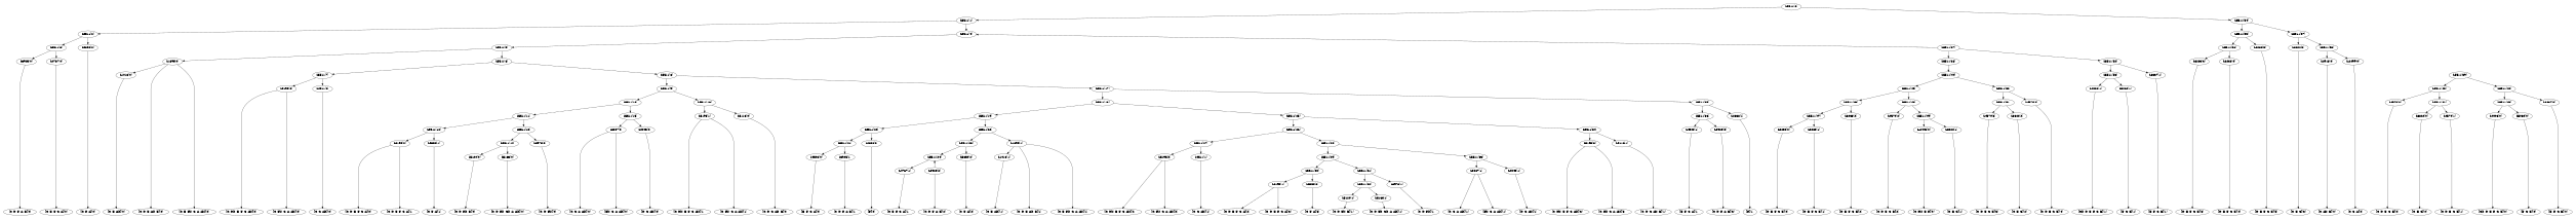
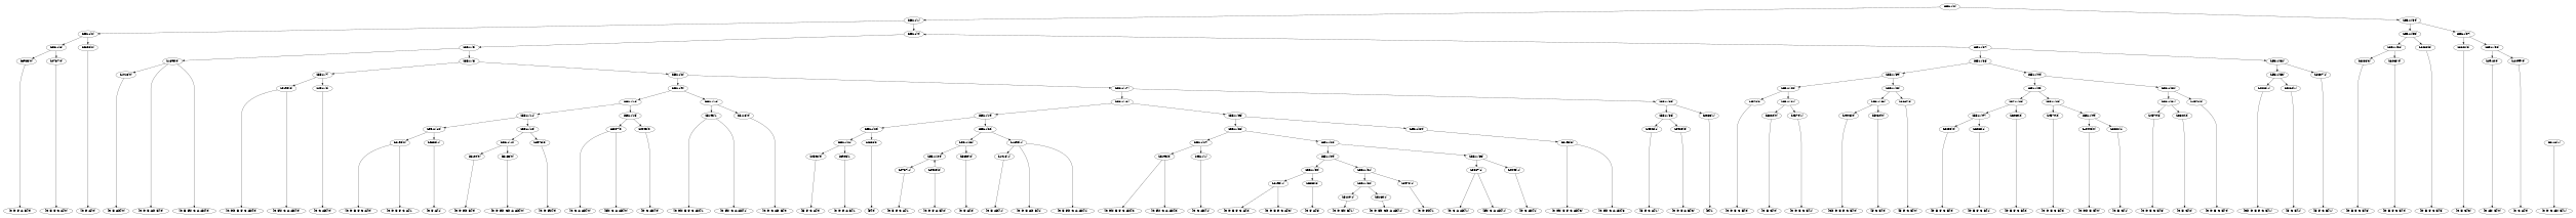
  digraph {
    "L5511(0)"
    "L5511(1)"
    "L5511(54)"
    "L5511(2)"
    "L5511(4)"
    "L5511(55)"
    "L5511(57)"
    "L5511(3)"
    "L5350(0)"
    "L5511(5)"
    "L5511(37)"
    "L5511(56)"
    "L3233(5)"
    "L3822(3)"
    "L5511(58)"
    "L3925(0)"
    "L4767(0)"
    "L1895(0)"
    "L5511(6)"
    "L5511(38)"
    "L5511(52)"
    "L3233(3)"
    "L3233(4)"
    "L2918(0)"
    "L-2499(0)"
    "L1018(0)"
    "L5511(7)"
    "L5511(8)"
    "L5511(39)"
    "L5511(44)"
    "L5511(53)"
    "L3837(1)"
    "L5195(0)"
    "L4511(0)"
    "L5511(9)"
    "L5511(17)"
    "L5511(40)"
    "L5511(42)"
    "L5511(45)"
    "L5511(50)"
    "L4006(1)"
    "L5064(1)"
    "L5511(10)"
    "L5511(16)"
    "L5511(18)"
    "L5511(35)"
    "L4570(0)"
    "L5511(41)"
    "L5511(43)"
    "L3837(0)"
-   "L5511(46)"
+   "L5511(46)" [label="L5711(46)"]
    "L5511(48)"
    "L5511(51)"
    "L4570(4)"
    "L5511(11)"
    "L5511(15)"
    "L5195(1)"
    "L5116(0)"
    "L5511(19)"
    "L5511(25)"
    "L5511(36)"
    "L2388(1)"
    "L3822(0)"
    "L4570(1)"
    "L4006(0)"
    "L5064(0)"
    "L5511(47)"
    "L3233(2)"
    "L4570(2)"
    "L5511(49)"
    "L4570(3)"
    "L3822(2)"
    "L5511(12)"
    "L5511(13)"
    "L3887(0)"
    "L4045(0)"
    "L5511(20)"
    "L5511(22)"
    "L5511(26)"
    "L5511(34)"
    "L4508(1)"
    "L3925(3)"
    "L3233(0)"
    "L3233(1)"
    "L-2446(0)"
    "L3822(1)"
    "L3195(0)"
    "L5350(1)"
    "L5511(14)"
    "L3973(0)"
    "L5511(21)"
    "L2388(0)"
    "L5511(23)"
    "L1895(1)"
    "L5511(27)"
    "L5511(28)"
    "L5195(3)"
    "L5116(1)"
    "L5120(0)"
    "L5163(0)"
    "L4508(0)"
    "L3925(1)"
    "L5511(24)"
    n104 [label="L5850(2)"]
    "L1018(1)"
    "L5195(2)"
    "L4511(1)"
    "L5511(29)"
    "L5511(33)"
    "L3925(2)"
    "L4767(1)"
    "L5511(30)"
    "L5511(31)"
    "L3887(1)"
    "L4045(1)"
    "L3195(1)"
    "L5350(3)"
    "L5511(32)"
    "L3973(1)"
    "L5120(1)"
    "L5163(1)"
    "[C  D  F  A  B](0)"
    "[C  E  F  G  A](0)"
    "[C  F  A](0)"
    "[C  E  Ais](0)"
    "[C  D  E  Ais  B](0)"
    "[C  E  Fis  G  A  Ais](0)"
    "[C  Dis  E  F  G  Ais](0)"
    "[C  Fis  G  A  Ais](0)"
    "[C  G  Ais](0)"
    "[C  D  E  F  G  A](0)"
    "[C  D  E  F  G  A](1)"
    "[C  F  A](1)"
    "[C  D  Fis  B](0)"
    "[C  D  Fis  Gis  A  Ais](0)"
    "[C  D  Fis](0)"
    "[C  G  A  Ais](0)"
    "[Fis  G  A  Ais](0)"
    "[D  G  Ais](0)"
    "[C  Dis  E  F  G  Ais](1)"
    "[C  Fis  G  A  Ais](1)"
    "[C  D  G  Ais  B](0)"
    "[E  F  G  A](0)"
    "[C  D  F  A  B](1)"
    "[F](0)"
    "[C  D  F  A  B](2)"
    "[C  E  F  G  A](1)"
    "[C  F  A](2)"
    "[C  E  Ais](1)"
    "[C  D  E  Ais  B](1)"
    "[C  E  Fis  G  A  Ais](1)"
    "[C  Dis  E  F  G  Ais](2)"
    "[C  Fis  G  A  Ais](2)"
    "[C  G  Ais](1)"
    "[C  D  E  F  G  A](2)"
    "[C  D  E  F  G  A](3)"
    "[C  F  A](3)"
    "[C  D  Fis  B](1)"
    "[C  D  Fis  Gis  A  Ais](1)"
    "[C  D  Fis](1)"
    "[C  G  A  Ais](1)"
    "[Fis  G  A  Ais](1)"
    "[D  G  Ais](1)"
    "[C  Dis  E  F  G  Ais](3)"
    "[C  Fis  G  A  Ais](3)"
    "[C  D  G  Ais  B](1)"
    "[E  F  G  A](1)"
    "[C  D  F  A  B](3)"
    "[F](1)"
    "[C  D  E  G  B](0)"
    "[C  E  G](0)"
    "[C  D  E  G  B](1)"
    "[Cis  D  E  F  G  B](0)"
    "[F  G  B](0)"
    "[E  F  G  B](0)"
    "[D  E  F  G  B](0)"
    "[D  E  F  G  B](1)"
    "[D  E  F  G  B](2)"
    "[C  D  E  G  B](2)"
    "[C  Dis  E  F](0)"
    "[C  E  G](1)"
    "[C  D  E  G  B](3)"
    "[C  E  G](2)"
    "[C  D  E  G  B](4)"
    "[Cis  D  E  F  G  B](1)"
    "[F  G  B](1)"
    "[E  F  G  B](1)"
    "[D  E  F  G  B](3)"
    "[D  E  F  G  B](4)"
    "[D  E  F  G  B](5)"
    "[C  E  G](3)"
    "[C  Ais  B](0)"
    "[C  G  A](0)"
    subgraph sub_1 {
      rank=min
      "L5511(0)"
    }
    subgraph sub_2 {
      rank=same
      "L5511(1)"
      "L5511(54)"
    }
    subgraph sub_3 {
      rank=same
      "L5511(2)"
      "L5511(4)"
      "L5511(55)"
      "L5511(57)"
    }
    subgraph sub_4 {
      rank=same
      "L5511(3)"
      "L5350(0)"
      "L5511(5)"
      "L5511(37)"
      "L5511(56)"
      "L3233(5)"
      "L3822(3)"
      "L5511(58)"
    }
    subgraph sub_5 {
      rank=same
      "L3925(0)"
      "L4767(0)"
      "L1895(0)"
      "L5511(6)"
      "L5511(38)"
      "L5511(52)"
      "L3233(3)"
      "L3233(4)"
      "L2918(0)"
      "L-2499(0)"
    }
    subgraph sub_6 {
      rank=same
      "L1018(0)"
      "L5511(7)"
      "L5511(8)"
      "L5511(39)"
      "L5511(44)"
      "L5511(53)"
      "L3837(1)"
    }
    subgraph sub_7 {
      rank=same
      "L5195(0)"
      "L4511(0)"
      "L5511(9)"
      "L5511(17)"
      "L5511(40)"
      "L5511(42)"
      "L5511(45)"
      "L5511(50)"
      "L4006(1)"
      "L5064(1)"
    }
    subgraph sub_8 {
      rank=same
      "L5511(10)"
      "L5511(16)"
      "L5511(18)"
      "L5511(35)"
      "L4570(0)"
      "L5511(41)"
      "L5511(43)"
      "L3837(0)"
      "L5511(46)"
      "L5511(48)"
      "L5511(51)"
      "L4570(4)"
    }
    subgraph sub_9 {
      rank=same
      "L5511(11)"
      "L5511(15)"
      "L5195(1)"
      "L5116(0)"
      "L5511(19)"
      "L5511(25)"
      "L5511(36)"
      "L2388(1)"
      "L3822(0)"
      "L4570(1)"
      "L4006(0)"
      "L5064(0)"
      "L5511(47)"
      "L3233(2)"
      "L4570(2)"
      "L5511(49)"
      "L4570(3)"
      "L3822(2)"
    }
    subgraph sub_10 {
      rank=same
      "L5511(12)"
      "L5511(13)"
      "L3887(0)"
      "L4045(0)"
      "L5511(20)"
      "L5511(22)"
      "L5511(26)"
      "L5511(34)"
      "L4508(1)"
      "L3925(3)"
      "L3233(0)"
      "L3233(1)"
      "L-2446(0)"
      "L3822(1)"
    }
    subgraph sub_11 {
      rank=same
      "L3195(0)"
      "L5350(1)"
      "L5511(14)"
      "L3973(0)"
      "L5511(21)"
      "L2388(0)"
      "L5511(23)"
      "L1895(1)"
      "L5511(27)"
      "L5511(28)"
      "L5195(3)"
      "L5116(1)"
    }
    subgraph sub_12 {
      rank=same
      "L5120(0)"
      "L5163(0)"
      "L4508(0)"
      "L3925(1)"
      "L5511(24)"
      n104
      "L1018(1)"
      "L5195(2)"
      "L4511(1)"
      "L5511(29)"
      "L5511(33)"
    }
    subgraph sub_13 {
      rank=same
      "L3925(2)"
      "L4767(1)"
      "L5511(30)"
      "L5511(31)"
      "L3887(1)"
      "L4045(1)"
    }
    subgraph sub_14 {
      rank=same
      "L3195(1)"
      "L5350(3)"
      "L5511(32)"
      "L3973(1)"
    }
    subgraph sub_15 {
      rank=same
      "L5120(1)"
      "L5163(1)"
    }
    subgraph sub_16 {
      rank=max
      "[C  D  F  A  B](0)"
      "[C  E  F  G  A](0)"
      "[C  F  A](0)"
      "[C  E  Ais](0)"
      "[C  D  E  Ais  B](0)"
      "[C  E  Fis  G  A  Ais](0)"
      "[C  Dis  E  F  G  Ais](0)"
      "[C  Fis  G  A  Ais](0)"
      "[C  G  Ais](0)"
      "[C  D  E  F  G  A](0)"
      "[C  D  E  F  G  A](1)"
      "[C  F  A](1)"
      "[C  D  Fis  B](0)"
      "[C  D  Fis  Gis  A  Ais](0)"
      "[C  D  Fis](0)"
      "[C  G  A  Ais](0)"
      "[Fis  G  A  Ais](0)"
      "[D  G  Ais](0)"
      "[C  Dis  E  F  G  Ais](1)"
      "[C  Fis  G  A  Ais](1)"
      "[C  D  G  Ais  B](0)"
      "[E  F  G  A](0)"
      "[C  D  F  A  B](1)"
      "[F](0)"
      "[C  D  F  A  B](2)"
      "[C  E  F  G  A](1)"
      "[C  F  A](2)"
      "[C  E  Ais](1)"
      "[C  D  E  Ais  B](1)"
      "[C  E  Fis  G  A  Ais](1)"
      "[C  Dis  E  F  G  Ais](2)"
      "[C  Fis  G  A  Ais](2)"
      "[C  G  Ais](1)"
      "[C  D  E  F  G  A](2)"
      "[C  D  E  F  G  A](3)"
      "[C  F  A](3)"
      "[C  D  Fis  B](1)"
      "[C  D  Fis  Gis  A  Ais](1)"
      "[C  D  Fis](1)"
      "[C  G  A  Ais](1)"
      "[Fis  G  A  Ais](1)"
      "[D  G  Ais](1)"
      "[C  Dis  E  F  G  Ais](3)"
      "[C  Fis  G  A  Ais](3)"
      "[C  D  G  Ais  B](1)"
      "[E  F  G  A](1)"
      "[C  D  F  A  B](3)"
      "[F](1)"
      "[C  D  E  G  B](0)"
      "[C  E  G](0)"
      "[C  D  E  G  B](1)"
      "[Cis  D  E  F  G  B](0)"
      "[F  G  B](0)"
      "[E  F  G  B](0)"
      "[D  E  F  G  B](0)"
      "[D  E  F  G  B](1)"
      "[D  E  F  G  B](2)"
      "[C  D  E  G  B](2)"
      "[C  Dis  E  F](0)"
      "[C  E  G](1)"
      "[C  D  E  G  B](3)"
      "[C  E  G](2)"
      "[C  D  E  G  B](4)"
      "[Cis  D  E  F  G  B](1)"
      "[F  G  B](1)"
      "[E  F  G  B](1)"
      "[D  E  F  G  B](3)"
      "[D  E  F  G  B](4)"
      "[D  E  F  G  B](5)"
      "[C  E  G](3)"
      "[C  Ais  B](0)"
      "[C  G  A](0)"
    }
    "L5511(0)" -> "L5511(1)"
    "L5511(0)" -> "L5511(54)"
    "L5511(1)" -> "L5511(2)"
    "L5511(1)" -> "L5511(4)"
    "L5511(54)" -> "L5511(55)"
    "L5511(54)" -> "L5511(57)"
    "L5511(2)" -> "L5511(3)"
    "L5511(2)" -> "L5350(0)"
    "L5511(4)" -> "L5511(5)"
    "L5511(55)" -> "L5511(56)"
    "L5511(55)" -> "L3233(5)"
    "L5511(57)" -> "L3822(3)"
    "L5511(57)" -> "L5511(58)"
    "L5511(3)" -> "L3925(0)"
    "L5511(3)" -> "L4767(0)"
    "L5350(0)" -> "[C  F  A](0)"
    "L5511(5)" -> "L1895(0)"
    "L5511(5)" -> "L5511(6)"
    "L5511(37)" -> "L5511(4)"
    "L5511(37)" -> "L5511(38)"
    "L5511(37)" -> "L5511(52)"
    "L5511(56)" -> "L3233(3)"
    "L5511(56)" -> "L3233(4)"
    "L3233(5)" -> "[D  E  F  G  B](5)"
    "L3822(3)" -> "[C  E  G](3)"
    "L5511(58)" -> "L2918(0)"
    "L5511(58)" -> "L-2499(0)"
    "L3925(0)" -> "[C  D  F  A  B](0)"
    "L4767(0)" -> "[C  E  F  G  A](0)"
    "L1895(0)" -> "L1018(0)"
    "L1895(0)" -> "[C  D  E  Ais  B](0)"
    "L1895(0)" -> "[C  E  Fis  G  A  Ais](0)"
    "L5511(6)" -> "L5511(7)"
    "L5511(6)" -> "L5511(8)"
+   "L5511(38)" -> "L5511(39)"
    "L5511(38)" -> "L5511(44)"
    "L5511(52)" -> "L5511(53)"
    "L5511(52)" -> "L3837(1)"
    "L3233(3)" -> "[D  E  F  G  B](3)"
    "L3233(4)" -> "[D  E  F  G  B](4)"
    "L2918(0)" -> "[C  Ais  B](0)"
    "L-2499(0)" -> "[C  G  A](0)"
    "L1018(0)" -> "[C  E  Ais](0)"
    "L5511(7)" -> "L5195(0)"
    "L5511(7)" -> "L4511(0)"
    "L5511(8)" -> "L5511(9)"
    "L5511(8)" -> "L5511(17)"
    "L5511(39)" -> "L5511(40)"
    "L5511(39)" -> "L5511(42)"
    "L5511(44)" -> "L5511(45)"
    "L5511(44)" -> "L5511(50)"
    "L5511(53)" -> "L4006(1)"
    "L5511(53)" -> "L5064(1)"
    "L3837(1)" -> "[E  F  G  B](1)"
    "L5195(0)" -> "[C  Dis  E  F  G  Ais](0)"
    "L5195(0)" -> "[C  Fis  G  A  Ais](0)"
    "L4511(0)" -> "[C  G  Ais](0)"
    "L5511(9)" -> "L5511(10)"
    "L5511(9)" -> "L5511(16)"
    "L5511(17)" -> "L5511(18)"
    "L5511(17)" -> "L5511(35)"
    "L5511(40)" -> "L4570(0)"
    "L5511(40)" -> "L5511(41)"
    "L5511(42)" -> "L5511(43)"
    "L5511(42)" -> "L3837(0)"
    "L5511(45)" -> "L5511(46)"
    "L5511(45)" -> "L5511(48)"
    "L5511(50)" -> "L5511(51)"
    "L5511(50)" -> "L4570(4)"
    "L4006(1)" -> "[Cis  D  E  F  G  B](1)"
    "L5064(1)" -> "[F  G  B](1)"
    "L5511(10)" -> "L5511(11)"
    "L5511(10)" -> "L5511(15)"
    "L5511(16)" -> "L5195(1)"
    "L5511(16)" -> "L5116(0)"
    "L5511(18)" -> "L5511(19)"
    "L5511(18)" -> "L5511(25)"
    "L5511(35)" -> "L5511(36)"
    "L5511(35)" -> "L2388(1)"
    "L4570(0)" -> "[C  D  E  G  B](0)"
    "L5511(41)" -> "L3822(0)"
    "L5511(41)" -> "L4570(1)"
    "L5511(43)" -> "L4006(0)"
    "L5511(43)" -> "L5064(0)"
    "L3837(0)" -> "[E  F  G  B](0)"
    "L5511(46)" -> "L5511(47)"
    "L5511(46)" -> "L3233(2)"
    "L5511(48)" -> "L4570(2)"
    "L5511(48)" -> "L5511(49)"
    "L5511(51)" -> "L4570(3)"
    "L5511(51)" -> "L3822(2)"
    "L4570(4)" -> "[C  D  E  G  B](4)"
    "L5511(11)" -> "L5511(12)"
    "L5511(11)" -> "L5511(13)"
    "L5511(15)" -> "L3887(0)"
    "L5511(15)" -> "L4045(0)"
    "L5195(1)" -> "[C  Dis  E  F  G  Ais](1)"
    "L5195(1)" -> "[C  Fis  G  A  Ais](1)"
    "L5116(0)" -> "[C  D  G  Ais  B](0)"
    "L5511(19)" -> "L5511(20)"
    "L5511(19)" -> "L5511(22)"
    "L5511(25)" -> "L5511(26)"
    "L5511(25)" -> "L5511(34)"
    "L5511(36)" -> "L4508(1)"
    "L5511(36)" -> "L3925(3)"
    "L2388(1)" -> "[F](1)"
    "L3822(0)" -> "[C  E  G](0)"
    "L4570(1)" -> "[C  D  E  G  B](1)"
    "L4006(0)" -> "[Cis  D  E  F  G  B](0)"
    "L5064(0)" -> "[F  G  B](0)"
    "L5511(47)" -> "L3233(0)"
    "L5511(47)" -> "L3233(1)"
    "L3233(2)" -> "[D  E  F  G  B](2)"
    "L4570(2)" -> "[C  D  E  G  B](2)"
    "L5511(49)" -> "L-2446(0)"
    "L5511(49)" -> "L3822(1)"
    "L4570(3)" -> "[C  D  E  G  B](3)"
    "L3822(2)" -> "[C  E  G](2)"
    "L5511(12)" -> "L3195(0)"
    "L5511(12)" -> "L5350(1)"
    "L5511(13)" -> "L5511(14)"
    "L5511(13)" -> "L3973(0)"
    "L3887(0)" -> "[C  G  A  Ais](0)"
    "L3887(0)" -> "[Fis  G  A  Ais](0)"
    "L4045(0)" -> "[D  G  Ais](0)"
    "L5511(20)" -> "L5511(21)"
    "L5511(20)" -> "L2388(0)"
    "L5511(22)" -> "L5511(23)"
    "L5511(22)" -> "L1895(1)"
    "L5511(26)" -> "L5511(27)"
    "L5511(26)" -> "L5511(28)"
    "L5511(34)" -> "L5195(3)"
-   "L5511(34)" -> "L5116(1)"
    "L4508(1)" -> "[E  F  G  A](1)"
    "L3925(3)" -> "[C  D  F  A  B](3)"
    "L3233(0)" -> "[D  E  F  G  B](0)"
    "L3233(1)" -> "[D  E  F  G  B](1)"
    "L-2446(0)" -> "[C  Dis  E  F](0)"
    "L3822(1)" -> "[C  E  G](1)"
    "L3195(0)" -> "[C  D  E  F  G  A](0)"
    "L3195(0)" -> "[C  D  E  F  G  A](1)"
    "L5350(1)" -> "[C  F  A](1)"
    "L5511(14)" -> "L5120(0)"
    "L5511(14)" -> "L5163(0)"
    "L3973(0)" -> "[C  D  Fis](0)"
    "L5511(21)" -> "L4508(0)"
    "L5511(21)" -> "L3925(1)"
    "L2388(0)" -> "[F](0)"
    "L5511(23)" -> "L5511(24)"
    "L5511(23)" -> n104
    "L1895(1)" -> "L1018(1)"
    "L1895(1)" -> "[C  D  E  Ais  B](1)"
    "L1895(1)" -> "[C  E  Fis  G  A  Ais](1)"
    "L5511(27)" -> "L5195(2)"
    "L5511(27)" -> "L4511(1)"
    "L5511(28)" -> "L5511(29)"
    "L5511(28)" -> "L5511(33)"
    "L5195(3)" -> "[C  Dis  E  F  G  Ais](3)"
    "L5195(3)" -> "[C  Fis  G  A  Ais](3)"
    "L5116(1)" -> "[C  D  G  Ais  B](1)"
    "L5120(0)" -> "[C  D  Fis  B](0)"
    "L5163(0)" -> "[C  D  Fis  Gis  A  Ais](0)"
    "L4508(0)" -> "[E  F  G  A](0)"
    "L3925(1)" -> "[C  D  F  A  B](1)"
    "L5511(24)" -> "L4767(1)"
    n104 -> "[C  F  A](2)"
    "L1018(1)" -> "[C  E  Ais](1)"
    "L5195(2)" -> "[C  Dis  E  F  G  Ais](2)"
    "L5195(2)" -> "[C  Fis  G  A  Ais](2)"
    "L4511(1)" -> "[C  G  Ais](1)"
    "L5511(29)" -> "L5511(30)"
    "L5511(29)" -> "L5511(31)"
    "L5511(33)" -> "L3887(1)"
    "L5511(33)" -> "L4045(1)"
    "L3925(2)" -> "L5511(24)"
    "L3925(2)" -> "[C  D  F  A  B](2)"
    "L4767(1)" -> "[C  E  F  G  A](1)"
    "L5511(30)" -> "L3195(1)"
    "L5511(30)" -> "L5350(3)"
    "L5511(31)" -> "L5511(32)"
    "L5511(31)" -> "L3973(1)"
    "L3887(1)" -> "[C  G  A  Ais](1)"
    "L3887(1)" -> "[Fis  G  A  Ais](1)"
    "L4045(1)" -> "[D  G  Ais](1)"
    "L3195(1)" -> "[C  D  E  F  G  A](2)"
    "L3195(1)" -> "[C  D  E  F  G  A](3)"
    "L5350(3)" -> "[C  F  A](3)"
    "L5511(32)" -> "L5120(1)"
    "L5511(32)" -> "L5163(1)"
    "L3973(1)" -> "[C  D  Fis](1)"
    "L5120(1)" -> "[C  D  Fis  B](1)"
    "L5163(1)" -> "[C  D  Fis  Gis  A  Ais](1)"
  }
